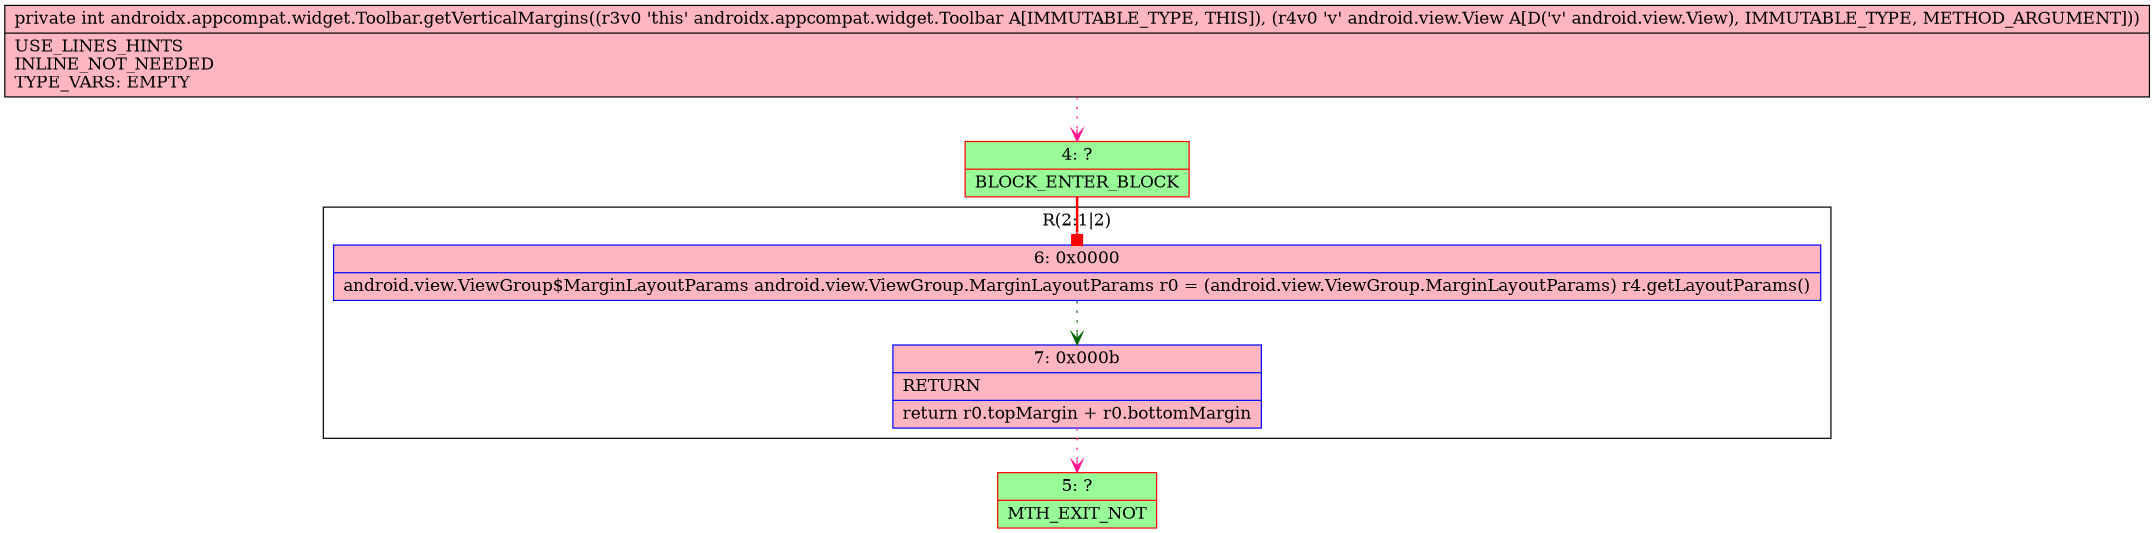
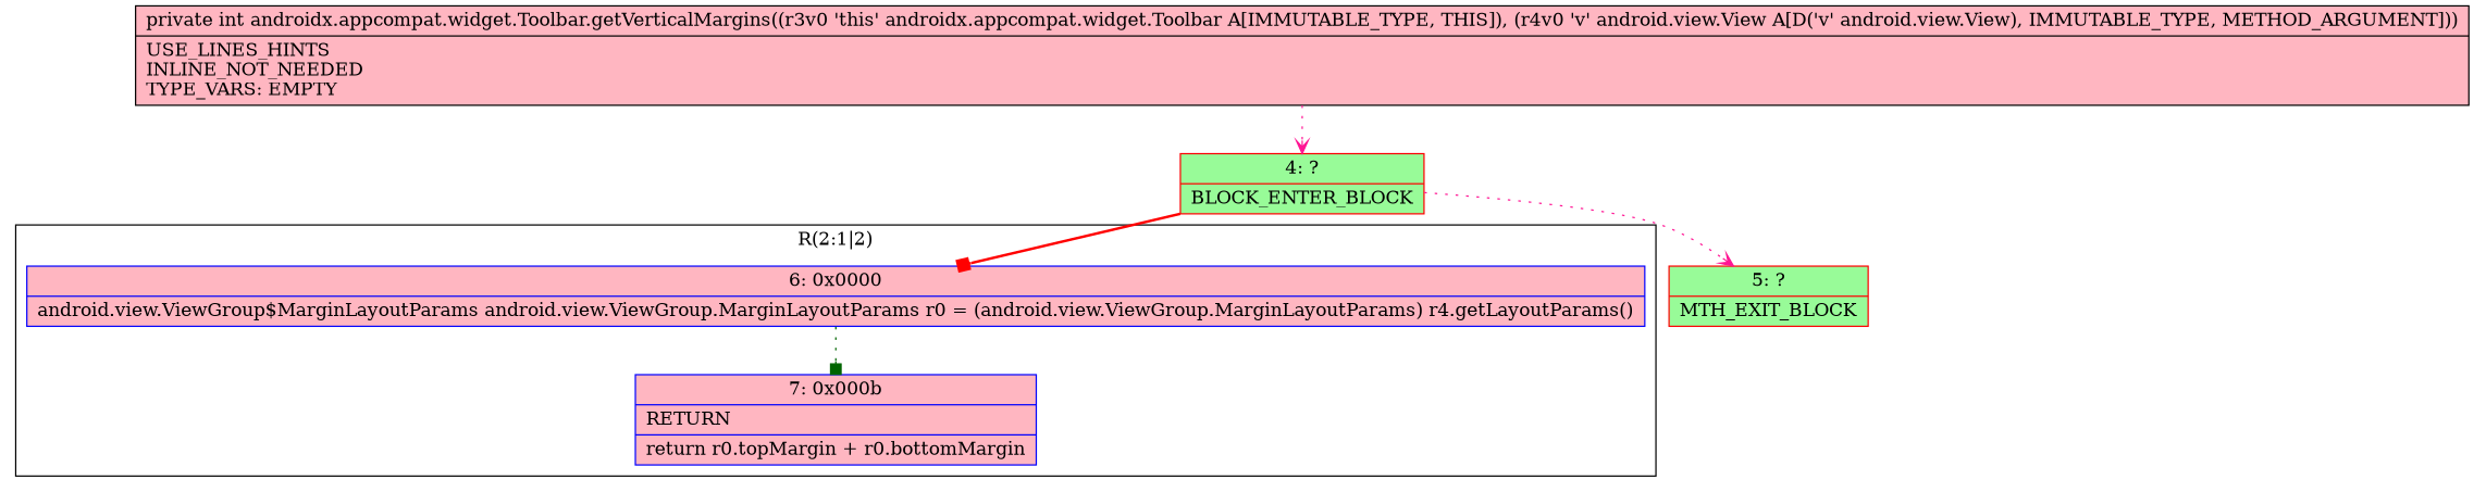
  digraph {
    node [color=blue fillcolor=lightpink shape=record style=filled]
    edge [arrowhead=box color=deeppink style=dotted]
    n1 [label="{6\:\ 0x0000|android.view.ViewGroup$MarginLayoutParams android.view.ViewGroup.MarginLayoutParams r0 = (android.view.ViewGroup.MarginLayoutParams) r4.getLayoutParams()\l}"]
    n2 [label="{7\:\ 0x000b|RETURN\l|return r0.topMargin + r0.bottomMargin\l}"]
-   n3 [color=red fillcolor=palegreen label="{5\:\ ?|MTH_EXIT_NOT\l}"]
+   n3 [color=red fillcolor=palegreen label="{5\:\ ?|MTH_EXIT_BLOCK\l}"]
    n4 [color=red fillcolor=palegreen label="{4\:\ ?|BLOCK_ENTER_BLOCK\l}"]
    n5 [label="{private int androidx.appcompat.widget.Toolbar.getVerticalMargins((r3v0 'this' androidx.appcompat.widget.Toolbar A[IMMUTABLE_TYPE, THIS]), (r4v0 'v' android.view.View A[D('v' android.view.View), IMMUTABLE_TYPE, METHOD_ARGUMENT]))  | USE_LINES_HINTS\lINLINE_NOT_NEEDED\lTYPE_VARS: EMPTY\l}" color=""]
    subgraph cluster_1 {
      label="R(2:1|2)"
      n1
      n2
    }
-   n1 -> n2 [arrowhead=vee color=darkgreen]
-   n2 -> n3 [arrowhead=vee]
+   n1 -> n2 [color=darkgreen]
+   n4 -> n3 [arrowhead=vee]
    n4 -> n1 [color=red style=bold]
    n5 -> n4 [arrowhead=vee]
  }
